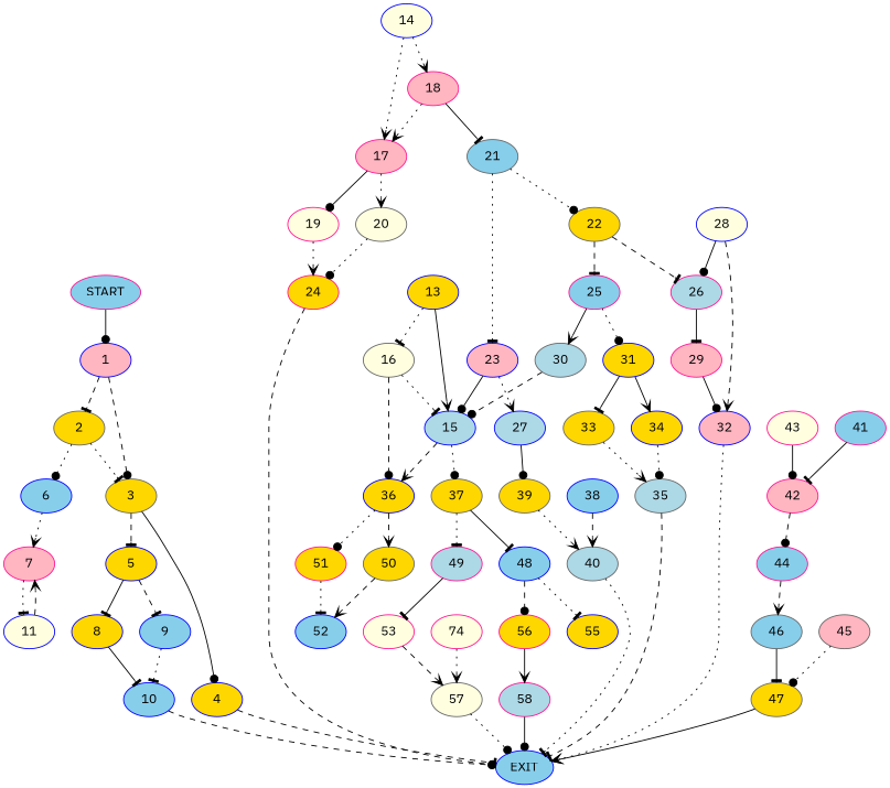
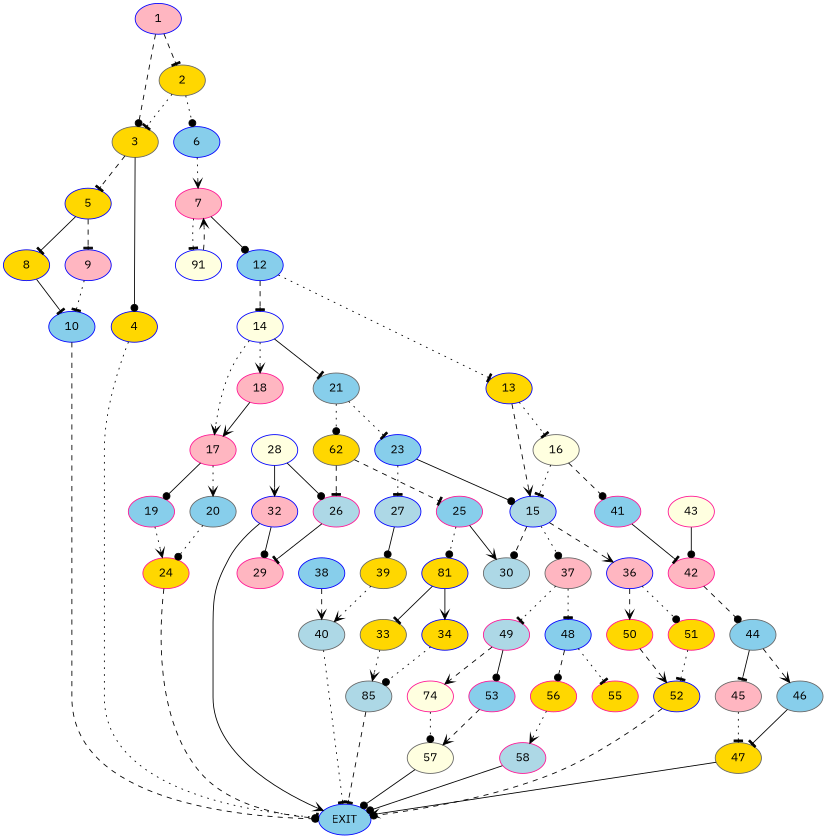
  digraph {
    fontname="IBM Plex Sans"
    node [color=blue fillcolor=skyblue fontname="IBM Plex Sans" style=filled]
    edge [arrowhead=tee fontname="IBM Plex Sans" style=dotted]
-   n1 [color=deeppink label=START]
    1 [fillcolor=lightpink]
    2 [color=gray40 fillcolor=gold]
    3 [color=gray40 fillcolor=gold]
    n5 [label=EXIT]
    6
    4 [fillcolor=gold]
    5 [fillcolor=gold]
    7 [color=deeppink fillcolor=lightpink]
    8 [fillcolor=gold]
-   9
+   9 [fillcolor=lightpink]
    10
-   11 [fillcolor=lightyellow]
+   11 [fillcolor=lightyellow label=91]
+   12
    13 [fillcolor=gold]
    14 [fillcolor=lightyellow]
    15 [fillcolor=lightblue]
    16 [color=gray40 fillcolor=lightyellow]
    17 [color=deeppink fillcolor=lightpink]
    18 [color=deeppink fillcolor=lightpink]
-   36 [fillcolor=gold]
-   37 [color=gray40 fillcolor=gold]
+   36 [fillcolor=lightpink]
+   37 [color=gray40 fillcolor=lightpink]
    41 [color=deeppink]
-   19 [color=deeppink fillcolor=lightyellow]
-   20 [color=gray40 fillcolor=lightyellow]
+   19 [color=deeppink]
+   20 [color=gray40]
    21 [color=gray40]
-   50 [color=gray40 fillcolor=gold]
+   50 [color=deeppink fillcolor=gold]
    51 [color=deeppink fillcolor=gold]
    48
    49 [color=deeppink fillcolor=lightblue]
    42 [color=deeppink fillcolor=lightpink]
    24 [color=deeppink fillcolor=gold]
-   22 [color=gray40 fillcolor=gold]
-   23 [fillcolor=lightpink]
+   22 [color=gray40 fillcolor=gold label=62]
+   23
    25 [color=deeppink]
    26 [color=deeppink fillcolor=lightblue]
    27 [fillcolor=lightblue]
    30 [color=gray40 fillcolor=lightblue]
-   31 [fillcolor=gold]
+   31 [fillcolor=gold label=81]
    29 [color=deeppink fillcolor=lightpink]
    39 [color=gray40 fillcolor=gold]
    33 [color=gray40 fillcolor=gold]
    34 [fillcolor=gold]
    28 [fillcolor=lightyellow]
    32 [fillcolor=lightpink]
    40 [color=gray40 fillcolor=lightblue]
    38
-   35 [color=gray40 fillcolor=lightblue]
-   52
-   55 [fillcolor=gold]
+   35 [color=gray40 fillcolor=lightblue label=85]
+   52 [fillcolor=gold]
+   55 [color=deeppink fillcolor=gold]
    56 [color=deeppink fillcolor=gold]
-   53 [color=deeppink fillcolor=lightyellow]
+   53 [color=deeppink]
    n53 [color=deeppink fillcolor=lightyellow label=74]
-   44 [color=deeppink]
+   44 [color=gray40]
    43 [color=deeppink fillcolor=lightyellow]
    45 [color=gray40 fillcolor=lightpink]
    46 [color=gray40]
    47 [color=gray40 fillcolor=gold]
    58 [color=deeppink fillcolor=lightblue]
    57 [color=gray40 fillcolor=lightyellow]
-   n1 -> 1 [arrowhead=dot style=solid]
    1 -> 2 [style=dashed]
    1 -> 3 [arrowhead=dot style=dashed]
    2 -> 3
    2 -> 6 [arrowhead=dot]
    3 -> 4 [arrowhead=dot style=solid]
    3 -> 5 [style=dashed]
    6 -> 7 [arrowhead=vee]
-   4 -> n5 [style=dashed]
+   4 -> n5
    5 -> 8 [style=solid]
    5 -> 9 [style=dashed]
    7 -> 11
+   7 -> 12 [arrowhead=dot style=solid]
    8 -> 10 [style=solid]
    9 -> 10
    10 -> n5 [arrowhead=dot style=dashed]
    11 -> 7 [arrowhead=vee style=dashed]
-   13 -> 15 [arrowhead=vee style=solid]
+   12 -> 13
+   12 -> 14 [style=dashed]
+   13 -> 15 [arrowhead=vee style=dashed]
    13 -> 16
    14 -> 17 [arrowhead=vee]
    14 -> 18 [arrowhead=vee]
    15 -> 36 [arrowhead=vee style=dashed]
    15 -> 37 [arrowhead=dot]
    16 -> 15
-   16 -> 36 [arrowhead=dot style=dashed]
+   16 -> 41 [arrowhead=dot style=dashed]
    17 -> 19 [arrowhead=dot style=solid]
    17 -> 20 [arrowhead=vee]
-   18 -> 17 [arrowhead=vee]
-   18 -> 21 [style=solid]
+   18 -> 17 [arrowhead=vee style=solid]
+   14 -> 21 [style=solid]
    36 -> 50 [arrowhead=vee style=dashed]
    36 -> 51 [arrowhead=dot]
-   37 -> 48 [style=solid]
+   37 -> 48
    37 -> 49
    41 -> 42 [style=solid]
    19 -> 24 [arrowhead=vee]
    20 -> 24 [arrowhead=dot]
    21 -> 22 [arrowhead=dot]
    21 -> 23
    50 -> 52 [arrowhead=vee style=dashed]
    51 -> 52
    48 -> 55
    48 -> 56 [arrowhead=dot style=dashed]
-   49 -> 53 [style=solid]
+   49 -> 53 [arrowhead=dot style=solid]
+   49 -> n53 [arrowhead=vee style=dashed]
    42 -> 44 [arrowhead=dot style=dashed]
    24 -> n5 [arrowhead=dot style=dashed]
    22 -> 25 [style=dashed]
    22 -> 26 [style=dashed]
    23 -> 15 [arrowhead=dot style=solid]
-   23 -> 27 [arrowhead=vee]
+   23 -> 27
    25 -> 30 [arrowhead=vee style=solid]
    25 -> 31 [arrowhead=dot]
    26 -> 29 [style=solid]
    27 -> 39 [arrowhead=dot style=solid]
-   30 -> 15 [arrowhead=dot style=dashed]
+   15 -> 30 [arrowhead=dot style=dashed]
    31 -> 33 [style=solid]
    31 -> 34 [arrowhead=vee style=solid]
-   29 -> 32 [arrowhead=dot style=solid]
+   32 -> 29 [arrowhead=dot style=solid]
    39 -> 40 [arrowhead=vee]
    33 -> 35 [arrowhead=vee]
    34 -> 35 [arrowhead=dot]
    28 -> 26 [arrowhead=dot style=solid]
-   28 -> 32 [arrowhead=vee style=dashed]
-   32 -> n5 [arrowhead=vee]
+   28 -> 32 [arrowhead=vee style=solid]
+   32 -> n5 [arrowhead=vee style=solid]
    40 -> n5
    38 -> 40 [arrowhead=vee style=dashed]
    35 -> n5 [style=dashed]
-   56 -> 58 [arrowhead=vee style=solid]
+   52 -> n5 [arrowhead=dot style=dashed]
+   56 -> 58 [arrowhead=vee]
    53 -> 57 [arrowhead=vee style=dashed]
-   n53 -> 57 [arrowhead=vee]
+   n53 -> 57 [arrowhead=dot]
+   44 -> 45 [style=solid]
    44 -> 46 [arrowhead=vee style=dashed]
    43 -> 42 [arrowhead=dot style=solid]
-   45 -> 47 [arrowhead=dot]
+   45 -> 47
    46 -> 47 [style=solid]
    47 -> n5 [arrowhead=vee style=solid]
    58 -> n5 [arrowhead=dot style=solid]
-   57 -> n5 [arrowhead=dot]
+   57 -> n5 [arrowhead=dot style=solid]
  }
